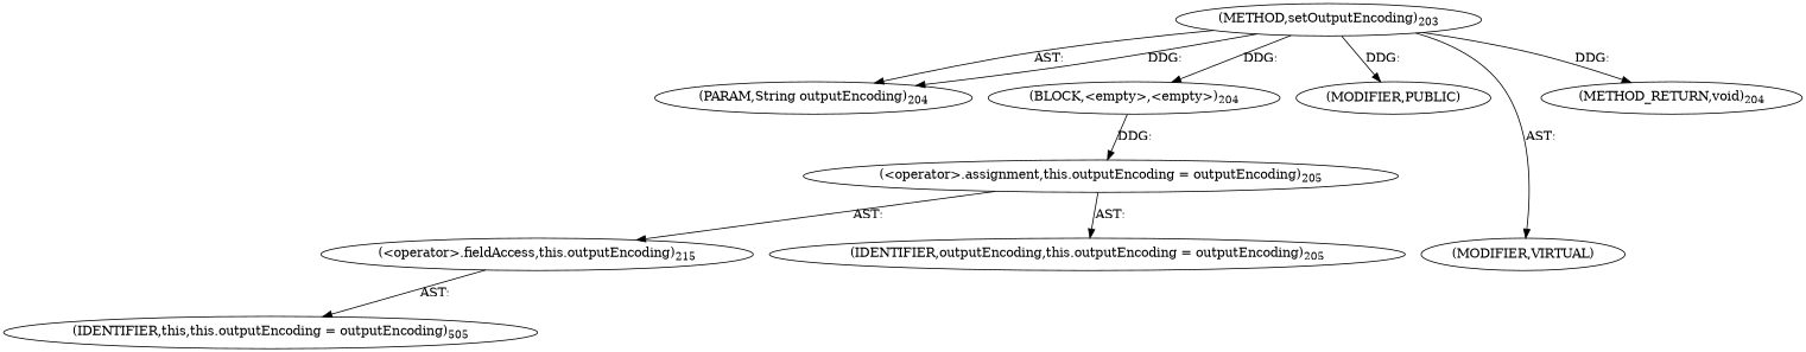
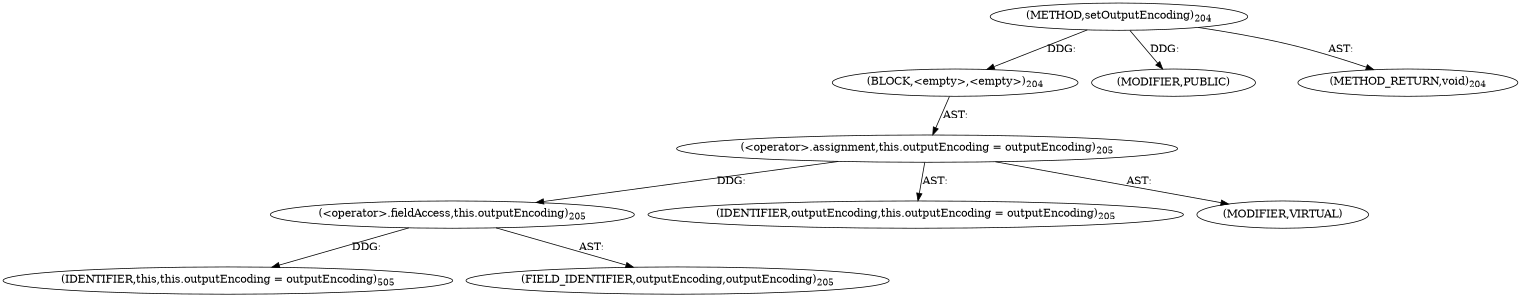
  digraph {
-   n1 [label=<(METHOD,setOutputEncoding)<SUB>203</SUB>>]
-   n2 [label=<(PARAM,String outputEncoding)<SUB>204</SUB>>]
+   n1 [label=<(METHOD,setOutputEncoding)<SUB>204</SUB>>]
    n3 [label=<(BLOCK,&lt;empty&gt;,&lt;empty&gt;)<SUB>204</SUB>>]
    n4 [label=<(MODIFIER,PUBLIC)>]
    n5 [label=<(MODIFIER,VIRTUAL)>]
    n6 [label=<(METHOD_RETURN,void)<SUB>204</SUB>>]
    n7 [label=<(&lt;operator&gt;.assignment,this.outputEncoding = outputEncoding)<SUB>205</SUB>>]
-   n8 [label=<(&lt;operator&gt;.fieldAccess,this.outputEncoding)<SUB>215</SUB>>]
+   n8 [label=<(&lt;operator&gt;.fieldAccess,this.outputEncoding)<SUB>205</SUB>>]
    n9 [label=<(IDENTIFIER,outputEncoding,this.outputEncoding = outputEncoding)<SUB>205</SUB>>]
    n10 [label=<(IDENTIFIER,this,this.outputEncoding = outputEncoding)<SUB>505</SUB>>]
-   n1 -> n2 [label="AST: "]
-   n1 -> n2 [label="DDG: "]
+   n11 [label=<(FIELD_IDENTIFIER,outputEncoding,outputEncoding)<SUB>205</SUB>>]
    n1 -> n3 [label="DDG: "]
    n1 -> n4 [label="DDG: "]
-   n1 -> n5 [label="AST: "]
-   n1 -> n6 [label="DDG: "]
-   n3 -> n7 [label="DDG: "]
-   n7 -> n8 [label="AST: "]
+   n7 -> n5 [label="AST: "]
+   n1 -> n6 [label="AST: "]
+   n3 -> n7 [label="AST: "]
+   n7 -> n8 [label="DDG: "]
    n7 -> n9 [label="AST: "]
-   n8 -> n10 [label="AST: "]
+   n8 -> n10 [label="DDG: "]
+   n8 -> n11 [label="AST: "]
  }
